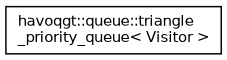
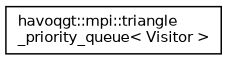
  digraph {
    rankdir=TB
-   n1 [color=black fillcolor=white fontname=Helvetica fontsize=10 height=0.2 label="havoqgt::queue::triangle\l_priority_queue\< Visitor \>" shape=record style=filled width=0.4]
+   n1 [color=black fillcolor=white fontname=Helvetica fontsize=10 height=0.2 label="havoqgt::mpi::triangle\l_priority_queue\< Visitor \>" shape=record style=filled width=0.4]
  }
